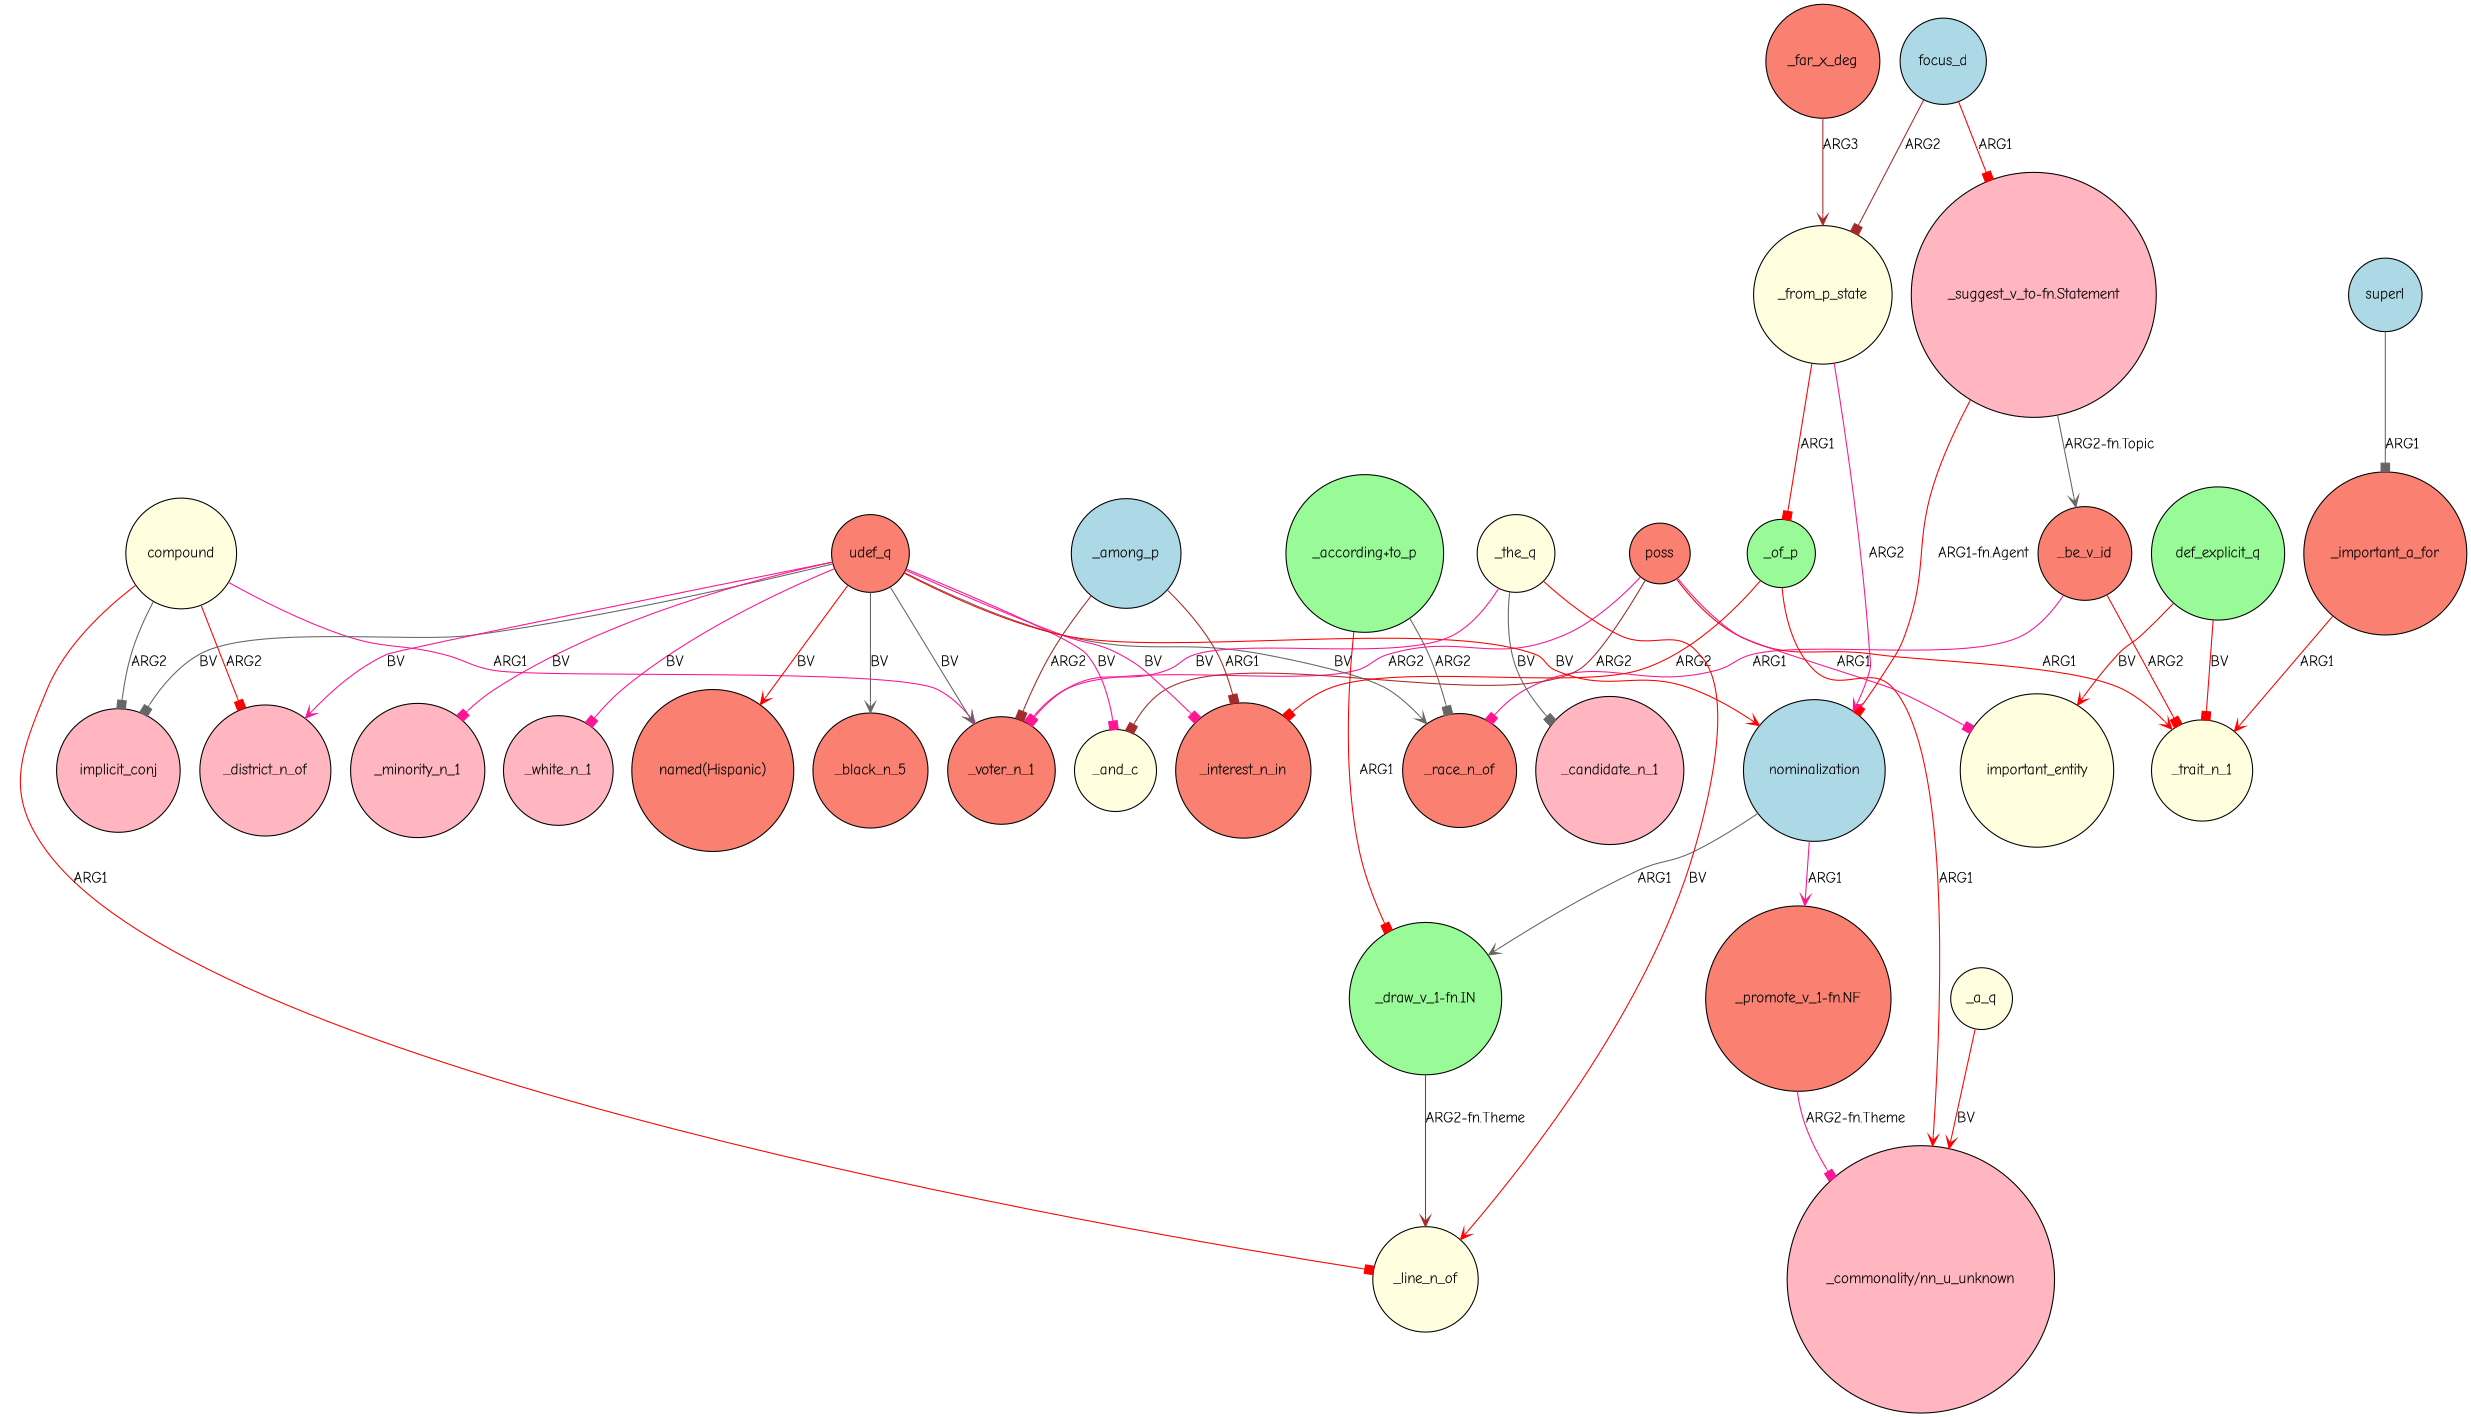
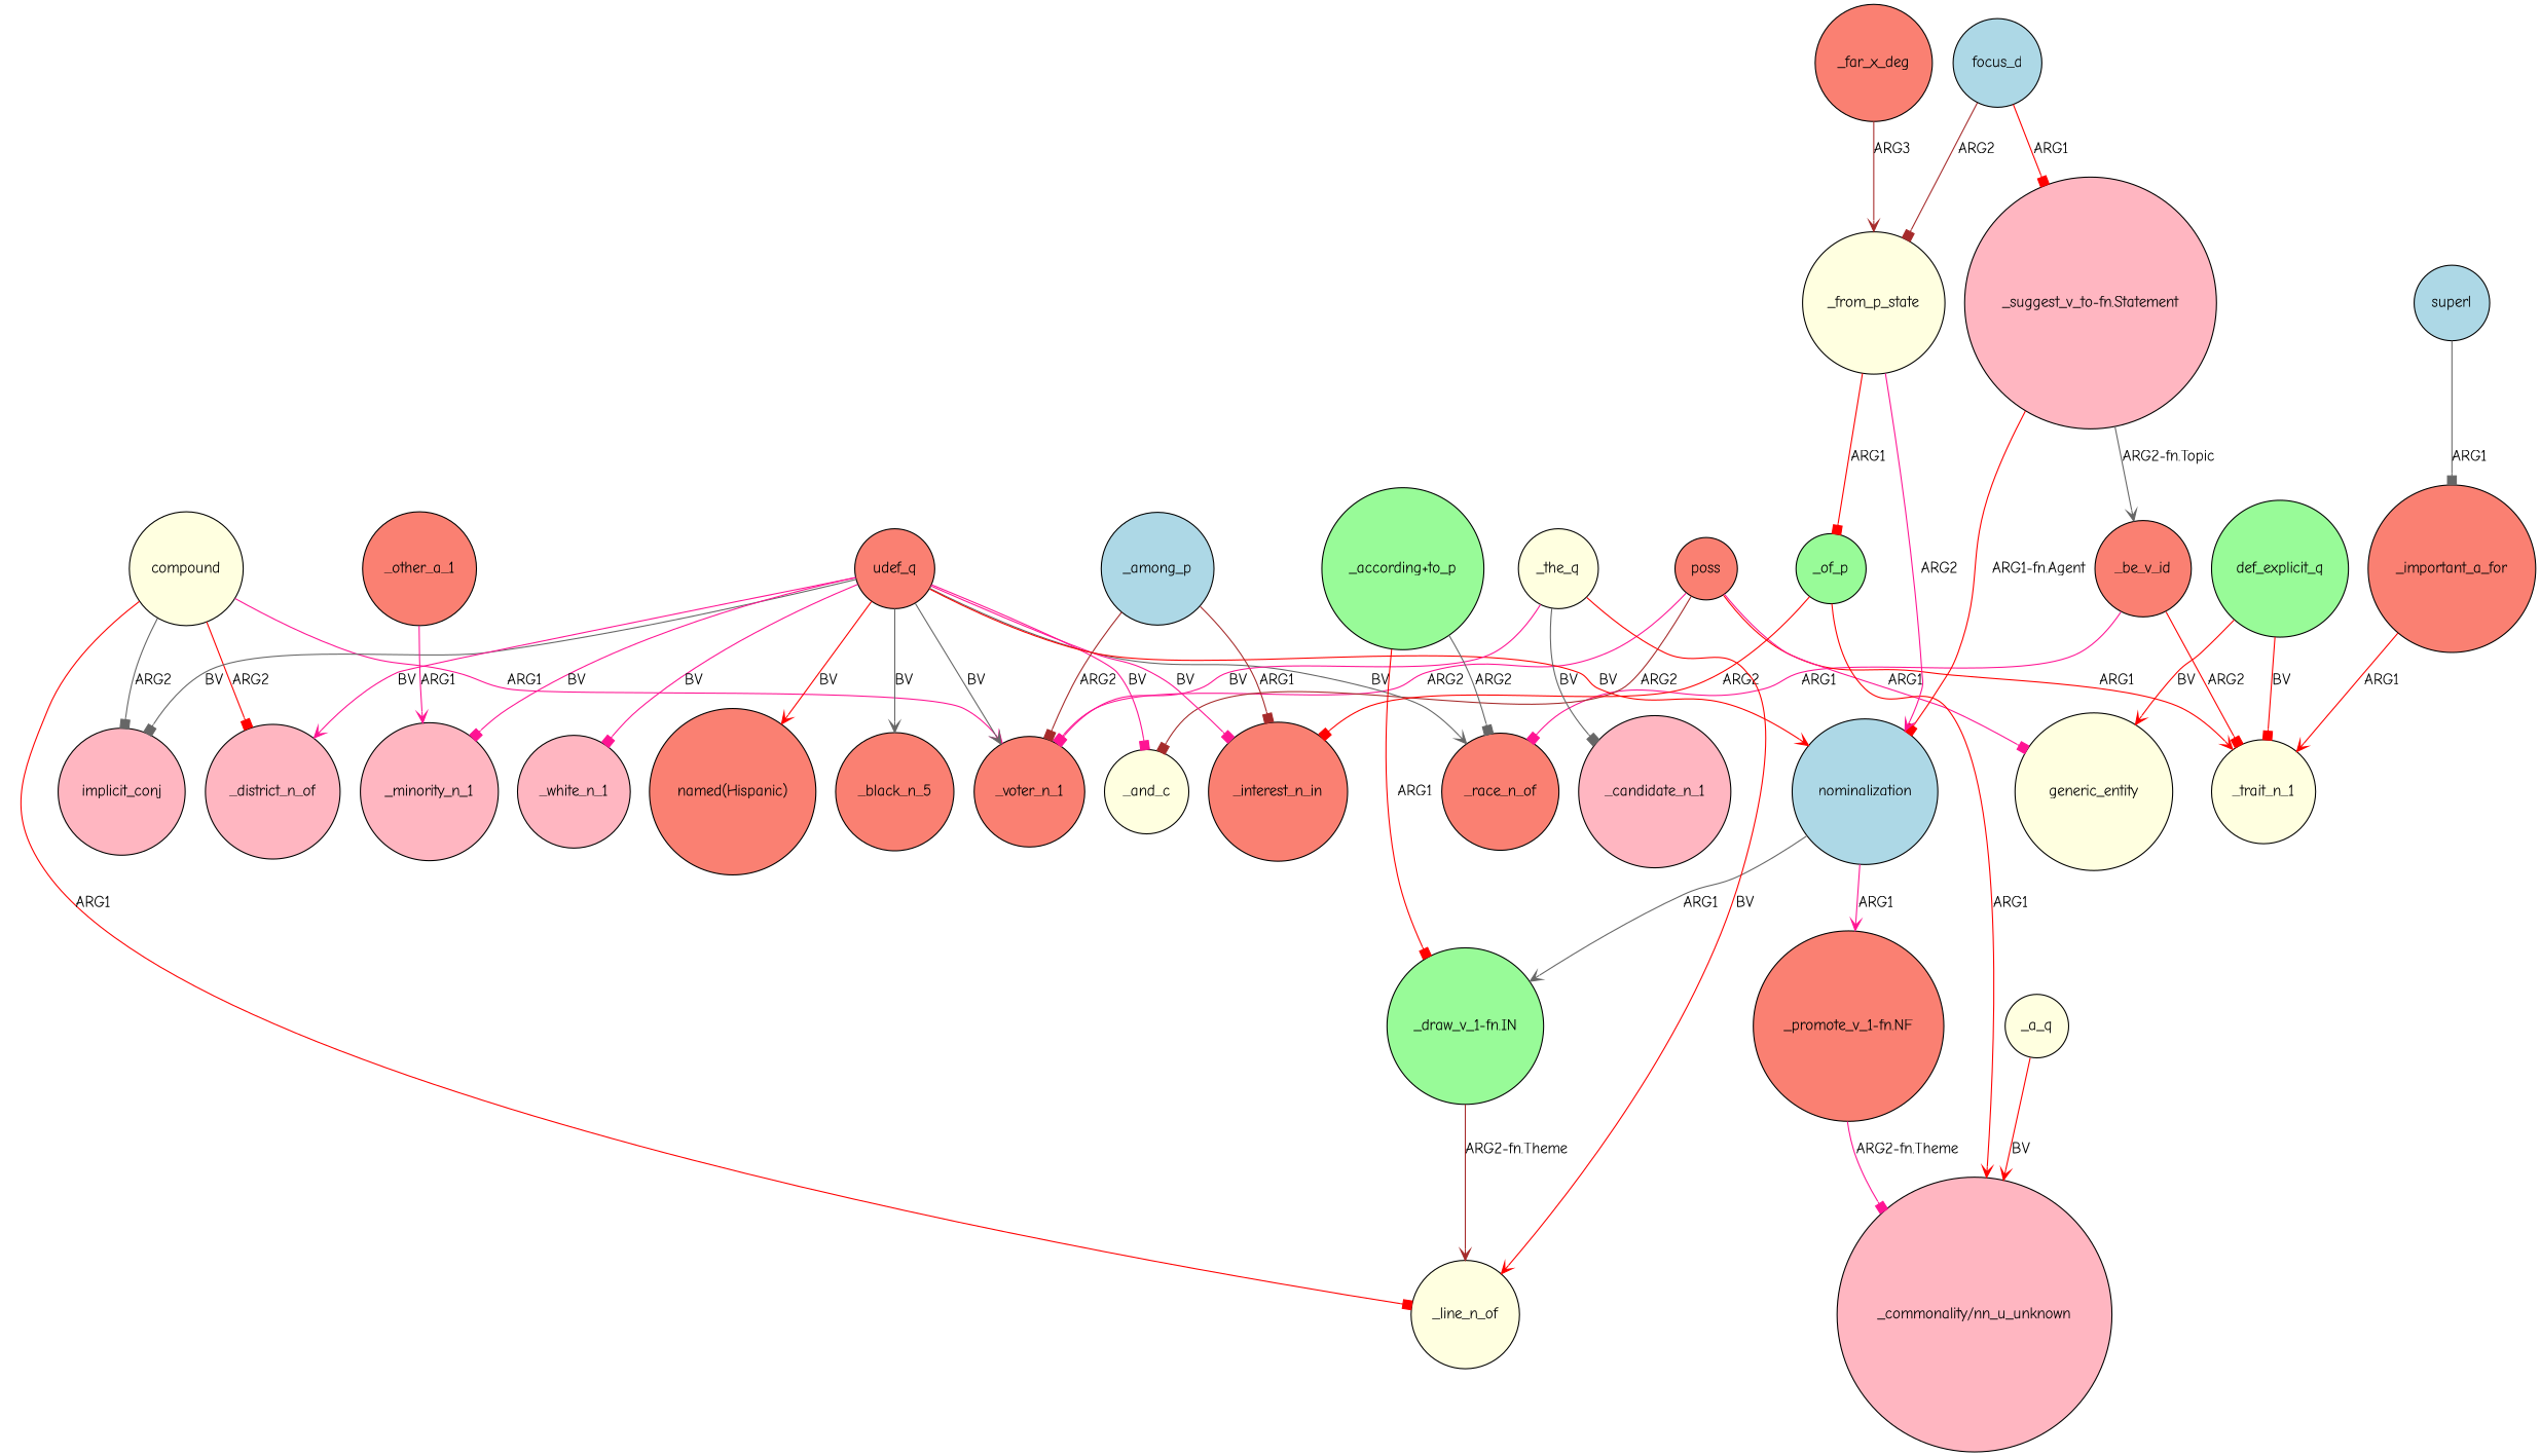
  digraph {
    fontname="Comic Neue"
    node [fillcolor=salmon fontname="Comic Neue" shape=circle style=filled]
    edge [arrowhead=box color=red fontname="Comic Neue"]
    _trait_n_1 [fillcolor=lightyellow]
    _be_v_id
    _race_n_of
    compound [fillcolor=lightyellow]
    implicit_conj [fillcolor=lightpink]
    _voter_n_1
    _line_n_of [fillcolor=lightyellow]
    _district_n_of [fillcolor=lightpink]
    poss
-   generic_entity [fillcolor=lightyellow label=important_entity]
+   generic_entity [fillcolor=lightyellow]
    _and_c [fillcolor=lightyellow]
    udef_q
    _interest_n_in
    _minority_n_1 [fillcolor=lightpink]
    nominalization [fillcolor=lightblue]
    _white_n_1 [fillcolor=lightpink]
    "named(Hispanic)"
    n18 [label=_black_n_5]
    "_promote_v_1-fn.NF"
    "_draw_v_1-fn.IN" [fillcolor=palegreen]
    _of_p [fillcolor=palegreen]
    "_commonality/nn_u_unknown" [fillcolor=lightpink]
    _among_p [fillcolor=lightblue]
+   _other_a_1
    focus_d [fillcolor=lightblue]
    "_suggest_v_to-fn.Statement" [fillcolor=lightpink]
    _from_p_state [fillcolor=lightyellow]
    _the_q [fillcolor=lightyellow]
    _candidate_n_1 [fillcolor=lightpink]
    def_explicit_q [fillcolor=palegreen]
    superl [fillcolor=lightblue]
    _important_a_for
    "_according+to_p" [fillcolor=palegreen]
    _a_q [fillcolor=lightyellow]
    _far_x_deg
    _be_v_id -> _trait_n_1 [label=ARG2]
    _be_v_id -> _race_n_of [color=deeppink label=ARG1]
    compound -> implicit_conj [color=gray40 label=ARG2]
    compound -> _voter_n_1 [arrowhead=vee color=deeppink label=ARG1]
    compound -> _line_n_of [label=ARG1]
    compound -> _district_n_of [label=ARG2]
    poss -> _trait_n_1 [arrowhead=vee label=ARG1]
    poss -> _voter_n_1 [color=deeppink label=ARG2]
    poss -> generic_entity [color=deeppink label=ARG1]
    poss -> _and_c [color=brown label=ARG2]
    udef_q -> _race_n_of [arrowhead=vee color=gray40 label=BV]
    udef_q -> implicit_conj [color=gray40 label=BV]
    udef_q -> _voter_n_1 [arrowhead=vee color=gray40 label=BV]
    udef_q -> _district_n_of [arrowhead=vee color=deeppink label=BV]
    udef_q -> _and_c [color=deeppink label=BV]
    udef_q -> _interest_n_in [color=deeppink label=BV]
    udef_q -> _minority_n_1 [color=deeppink label=BV]
    udef_q -> nominalization [arrowhead=vee label=BV]
    udef_q -> _white_n_1 [color=deeppink label=BV]
    udef_q -> "named(Hispanic)" [arrowhead=vee label=BV]
    udef_q -> n18 [arrowhead=vee color=gray40 label=BV]
    nominalization -> "_promote_v_1-fn.NF" [arrowhead=vee color=deeppink label=ARG1]
    nominalization -> "_draw_v_1-fn.IN" [arrowhead=vee color=gray40 label=ARG1]
    "_promote_v_1-fn.NF" -> "_commonality/nn_u_unknown" [color=deeppink label="ARG2-fn.Theme"]
    "_draw_v_1-fn.IN" -> _line_n_of [arrowhead=vee color=brown label="ARG2-fn.Theme"]
    _of_p -> _interest_n_in [label=ARG2]
    _of_p -> "_commonality/nn_u_unknown" [arrowhead=vee label=ARG1]
    _among_p -> _voter_n_1 [color=brown label=ARG2]
    _among_p -> _interest_n_in [color=brown label=ARG1]
+   _other_a_1 -> _minority_n_1 [arrowhead=vee color=deeppink label=ARG1]
    focus_d -> "_suggest_v_to-fn.Statement" [label=ARG1]
    focus_d -> _from_p_state [color=brown label=ARG2]
    "_suggest_v_to-fn.Statement" -> _be_v_id [arrowhead=vee color=gray40 label="ARG2-fn.Topic"]
    "_suggest_v_to-fn.Statement" -> nominalization [label="ARG1-fn.Agent"]
    _from_p_state -> nominalization [arrowhead=vee color=deeppink label=ARG2]
    _from_p_state -> _of_p [label=ARG1]
    _the_q -> _voter_n_1 [color=deeppink label=BV]
    _the_q -> _line_n_of [arrowhead=vee label=BV]
    _the_q -> _candidate_n_1 [color=gray40 label=BV]
    def_explicit_q -> _trait_n_1 [label=BV]
    def_explicit_q -> generic_entity [arrowhead=vee label=BV]
    superl -> _important_a_for [color=gray40 label=ARG1]
    _important_a_for -> _trait_n_1 [arrowhead=vee label=ARG1]
    "_according+to_p" -> _race_n_of [color=gray40 label=ARG2]
    "_according+to_p" -> "_draw_v_1-fn.IN" [label=ARG1]
    _a_q -> "_commonality/nn_u_unknown" [arrowhead=vee label=BV]
    _far_x_deg -> _from_p_state [arrowhead=vee color=brown label=ARG3]
  }
